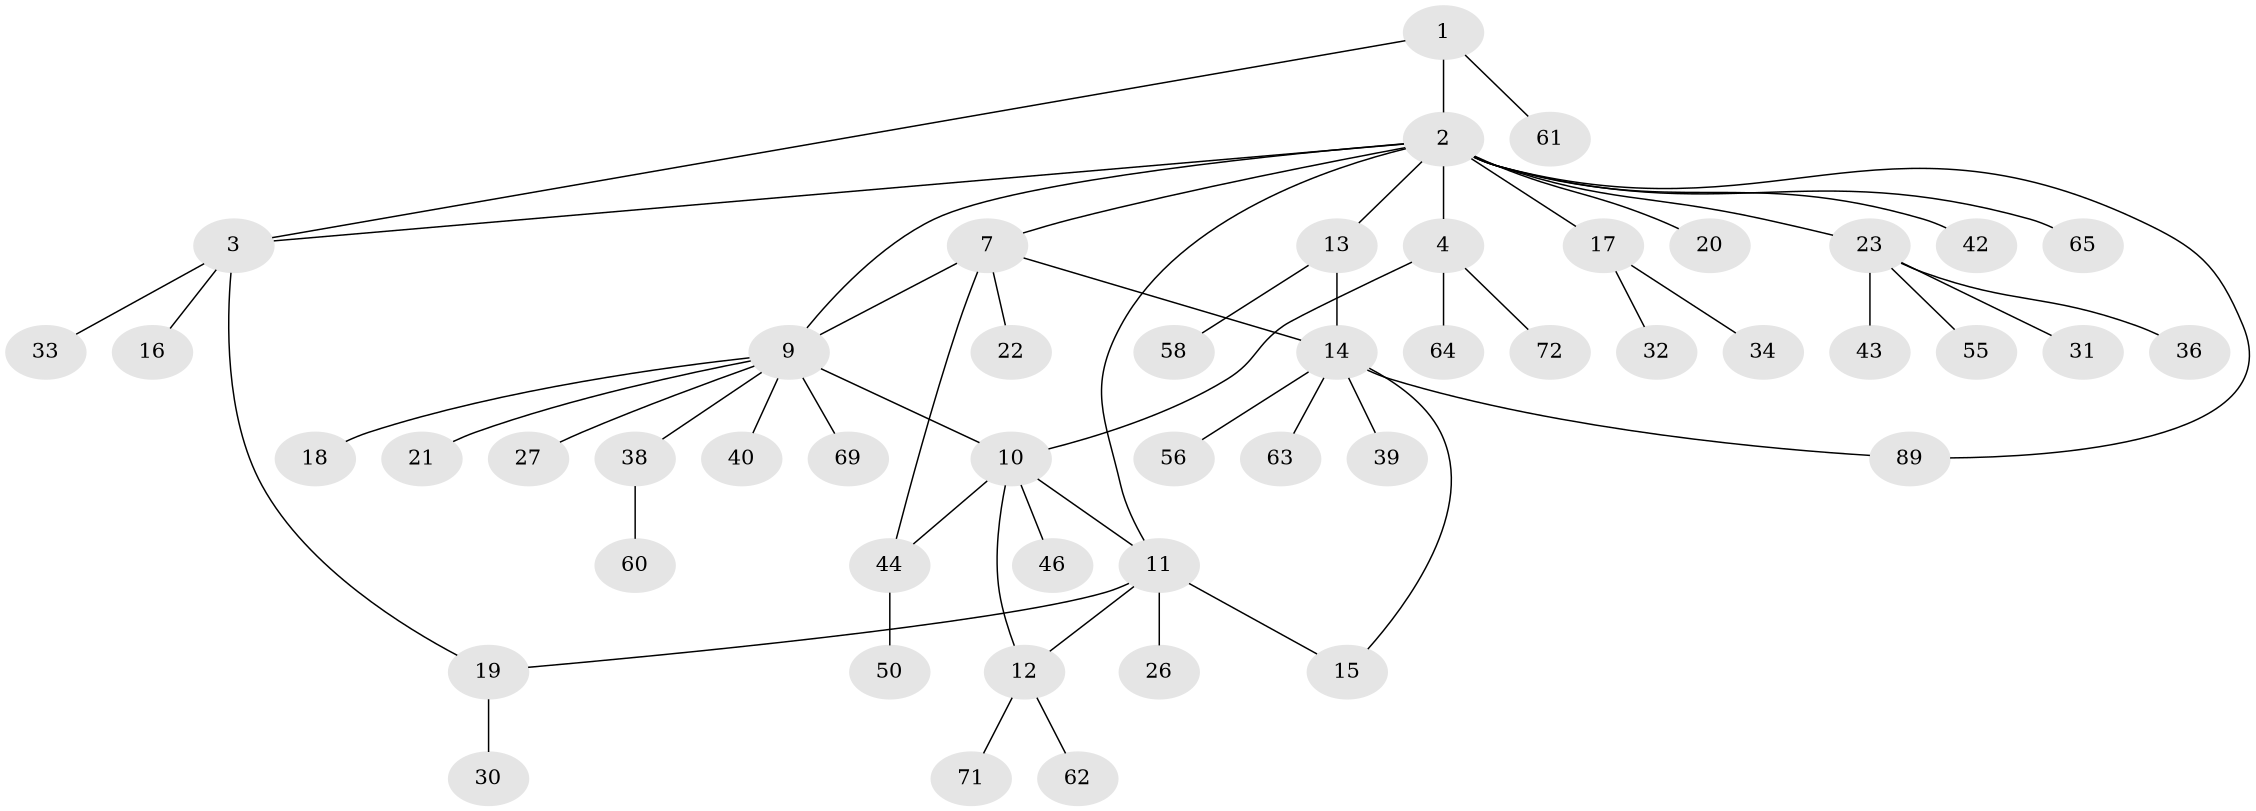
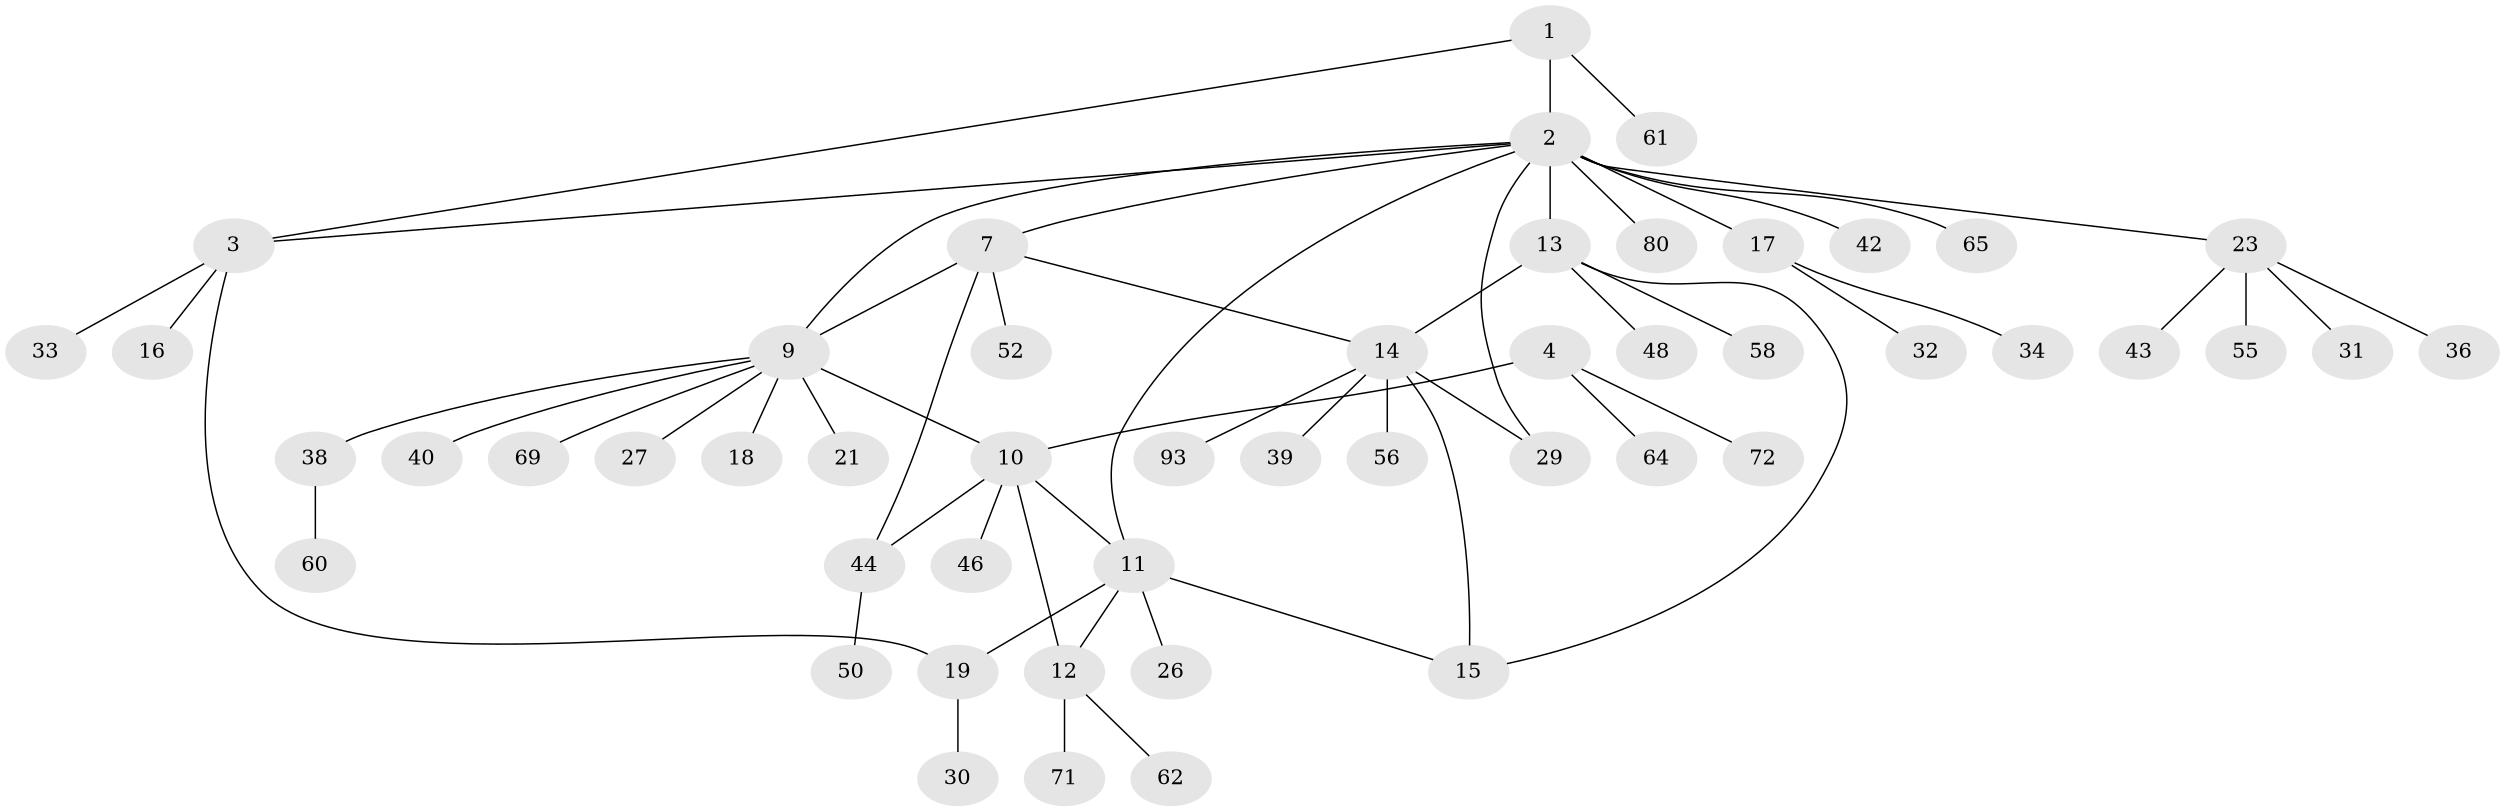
  graph {
    node [color=gray90 style=filled]
    1 [super="+49"]
    2 [super="+5"]
    3 [super="+53"]
    61
    4 [super="+6"]
    7 [super="+8"]
    9 [super="+54"]
    11 [super="+25"]
    13 [super="+51"]
    17 [super="+57"]
-   20
+   20 [label=80]
    23 [super="+47"]
-   29 [label=89]
+   29
    42
    65
    16
    19 [super="+28"]
    33
    10 [super="+45"]
    64
    72
    14 [super="+24"]
    44 [super="+50"]
-   52 [label=22]
+   52
    18
    21
    27 [super="+35"]
    38 [super="+67"]
    40
    69
    12 [super="+22"]
    15
    26 [super="+37"]
+   48
    58
    32 [super="+41"]
    34 [super="+68"]
    31
    36
    43
    55
    30
    46 [super="+70"]
    39
    56
-   63
+   63 [label=93]
    n47 [label=50]
    60
    62
    71
    1 -- 2
    1 -- 3
    1 -- 61
    2 -- 3
-   2 -- 4 [weight=2]
    2 -- 7
    2 -- 9
    2 -- 11
    2 -- 13 [weight=2]
    2 -- 17
    2 -- 20
    2 -- 23
    2 -- 29
    2 -- 42
    2 -- 65
    3 -- 16
    3 -- 19
    3 -- 33
    4 -- 10
    4 -- 64
    4 -- 72
    7 -- 9 [weight=2]
    7 -- 14
    7 -- 44
    7 -- 52
    9 -- 10
    9 -- 18
    9 -- 21
    9 -- 27
    9 -- 38
    9 -- 40
    9 -- 69
    11 -- 19
    11 -- 12
    11 -- 15
    11 -- 26
    13 -- 14
+   13 -- 15
+   13 -- 48
    13 -- 58
    17 -- 32
    17 -- 34
    23 -- 31
    23 -- 36
    23 -- 43
    23 -- 55
    19 -- 30
    10 -- 11
    10 -- 44
    10 -- 12
    10 -- 46
    14 -- 29
    14 -- 15
    14 -- 39
    14 -- 56
    14 -- 63
    44 -- n47
    38 -- 60
    12 -- 62
    12 -- 71
  }
